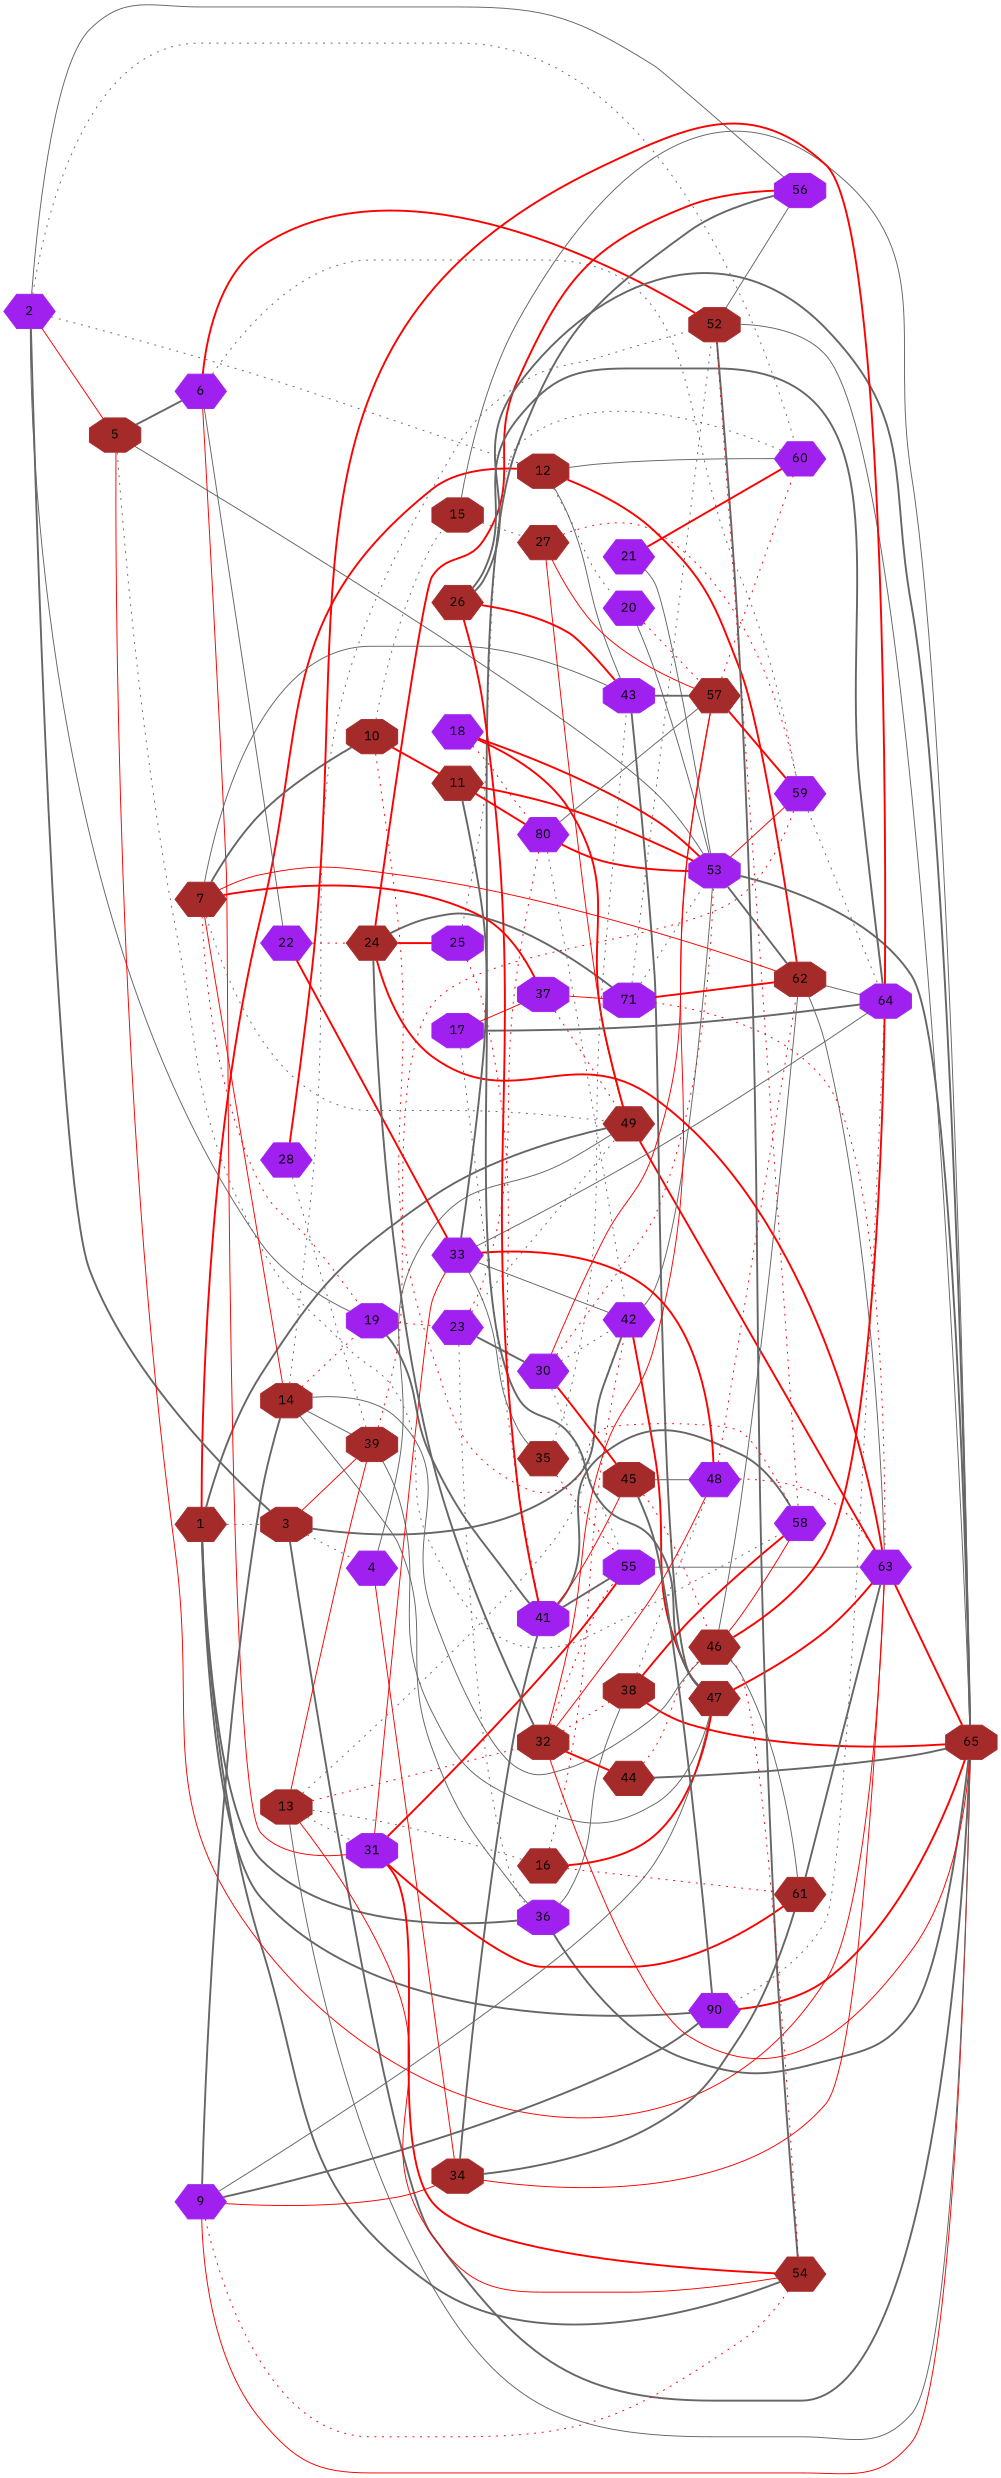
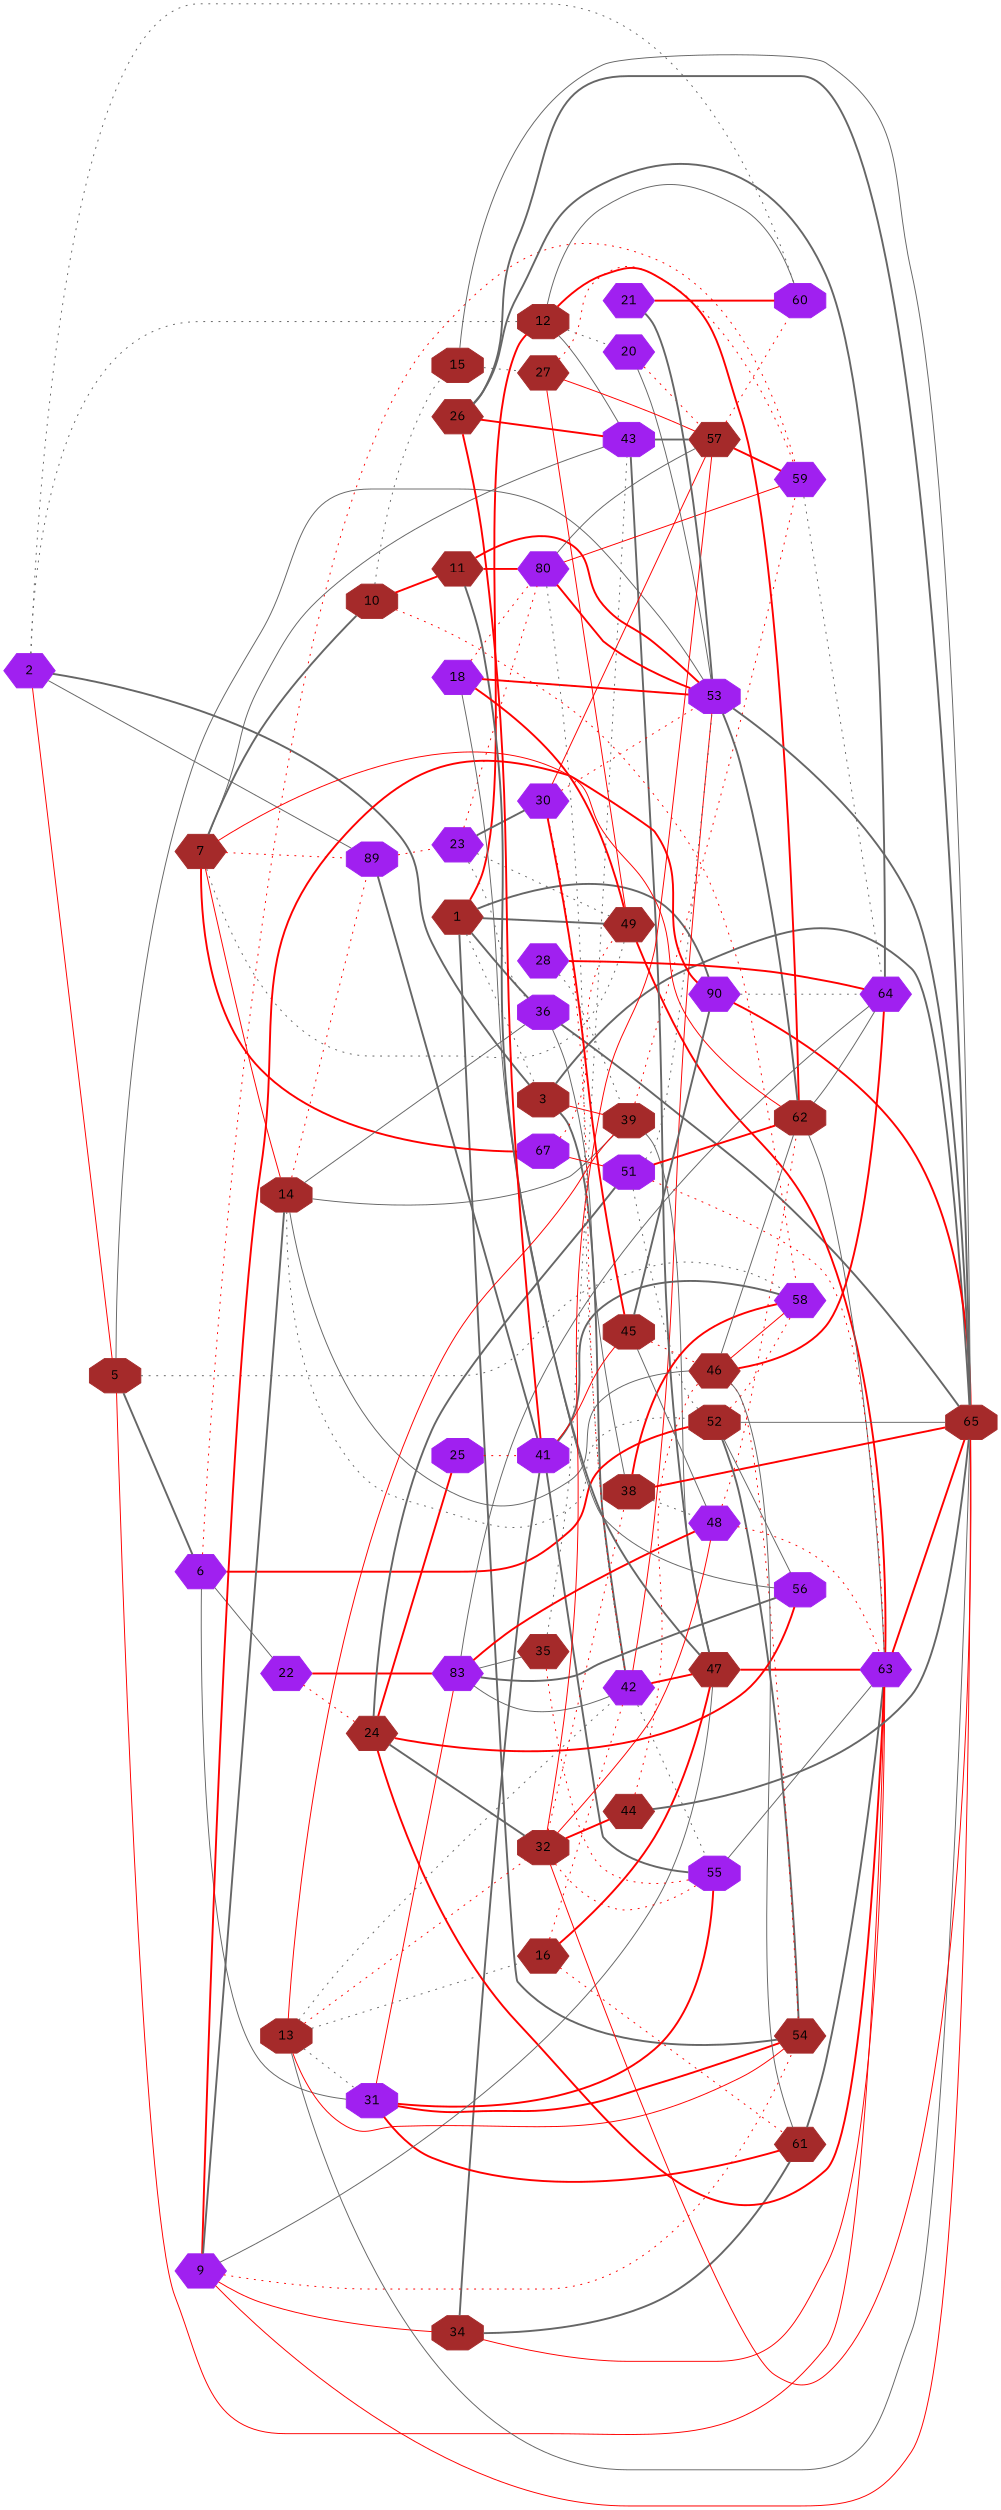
  graph {
    fontname="IBM Plex Sans"
    rankdir=LR
    node [color=purple fontname="IBM Plex Sans" shape=hexagon style=filled]
    edge [color=gray40 fontname="IBM Plex Sans" style=bold weight=1.0]
    1 [color=brown]
    3 [color=brown shape=octagon]
    12 [color=brown shape=octagon]
    36 [shape=octagon]
    49 [color=brown]
    n6 [label=90]
    54 [color=brown]
-   4
    39 [color=brown shape=octagon]
    42
    65 [color=brown shape=octagon]
-   60
+   60 [shape=octagon]
    43 [shape=octagon]
    62 [color=brown shape=octagon]
    20
    38 [color=brown shape=octagon]
    63
-   64 [shape=octagon]
+   64
    2
    5 [color=brown shape=octagon]
-   19 [shape=octagon]
+   19 [shape=octagon label=89]
    56 [shape=octagon]
    6
    53 [shape=octagon]
    58
    41 [shape=octagon]
    23
    34 [color=brown shape=octagon]
    59
    47 [color=brown]
    61 [color=brown]
    22
    31 [shape=octagon]
    52 [color=brown shape=octagon]
    24 [color=brown]
-   33
+   33 [label=83]
    55 [shape=octagon]
    7 [color=brown]
    10 [color=brown shape=octagon]
    14 [color=brown shape=octagon]
-   37 [shape=octagon]
+   37 [shape=octagon label=67]
    11 [color=brown]
    15 [color=brown shape=octagon]
    46 [color=brown]
-   51 [shape=octagon label=71]
+   51 [shape=octagon]
    57 [color=brown]
    9
    18
    n49 [label=80]
    27 [color=brown]
    13 [color=brown shape=octagon]
    16 [color=brown]
    32 [color=brown shape=octagon]
    44 [color=brown]
    48
-   17 [shape=octagon]
    45 [color=brown shape=octagon]
    30
    21
    25 [shape=octagon]
    35 [color=brown]
    26 [color=brown]
    28
    1 -- 3 [style=dotted]
    1 -- 12 [color=red weight=2.0]
    1 -- 36
    1 -- 49
    1 -- n6
    1 -- 54
-   3 -- 4 [style=dotted]
    3 -- 39 [color=red style=solid]
    3 -- 42
    3 -- 65
    12 -- 60 [style=solid]
    12 -- 43 [style=solid]
    12 -- 62 [color=red]
    12 -- 20 [style=dotted]
    36 -- 65
    36 -- 38 [style=solid]
    49 -- 63 [color=red]
    n6 -- 65 [color=red]
    n6 -- 64 [style=dotted]
-   4 -- 49 [style=solid]
-   4 -- 34 [color=red style=solid]
    39 -- 59 [color=red style=dotted]
    39 -- 47 [style=solid]
-   42 -- 53 [style=solid]
+   42 -- 53 [color=red style=solid]
    42 -- 47 [color=red]
    43 -- 47
    43 -- 57
    62 -- 63 [style=solid]
    62 -- 64 [style=solid]
    20 -- 53 [style=solid]
    20 -- 57 [color=red style=dotted]
    38 -- 65 [color=red]
    38 -- 58 [color=red]
    38 -- 48 [style=dotted]
    63 -- 65 [color=red]
    2 -- 3
    2 -- 12 [style=dotted]
    2 -- 60 [style=dotted]
    2 -- 5 [color=red style=solid]
    2 -- 19 [style=solid]
-   2 -- 56 [style=solid]
+   18 -- 56 [style=solid]
    5 -- 63 [color=red style=solid]
    5 -- 6
    5 -- 53 [style=solid]
    5 -- 58 [style=dotted]
    19 -- 41
    19 -- 23 [color=red style=dotted]
-   6 -- 59 [style=dotted]
+   6 -- 59 [color=red style=dotted]
    6 -- 22 [style=solid]
-   6 -- 31 [color=red style=solid]
+   6 -- 31 [style=solid]
    6 -- 52 [color=red]
    53 -- 65 [weight=2.0]
    53 -- 62
-   53 -- 59 [color=red style=solid]
+   n49 -- 59 [color=red style=solid]
    41 -- 58
    41 -- 55
    41 -- 45 [color=red style=solid]
    23 -- 36 [style=dotted]
    23 -- 49 [style=dotted]
    23 -- n49 [color=red style=dotted]
    23 -- 30
    34 -- 63 [color=red style=solid]
    34 -- 41
    34 -- 61
    59 -- 64 [style=dotted]
    47 -- 63 [color=red]
    61 -- 63
    22 -- 24 [color=red style=dotted]
    22 -- 33 [color=red]
    31 -- 54 [color=red]
    31 -- 61 [color=red]
    31 -- 33 [color=red style=solid]
    31 -- 55 [color=red]
    52 -- 54
    52 -- 65 [style=solid weight=2.0]
    52 -- 56 [style=solid]
    52 -- 58 [color=red style=dotted]
    24 -- 63 [color=red]
    24 -- 56 [color=red]
    24 -- 51
    24 -- 32
    24 -- 25 [color=red]
    33 -- 42 [style=solid]
    33 -- 64 [style=solid]
    33 -- 56
    33 -- 48 [color=red]
    33 -- 35 [style=solid]
    55 -- 63 [style=solid]
    7 -- 49 [style=dotted]
    7 -- 43 [style=solid]
    7 -- 62 [color=red style=solid]
    7 -- 19 [color=red style=dotted]
    7 -- 10
    7 -- 14 [color=red style=solid]
    7 -- 37 [color=red]
    10 -- 58 [color=red style=dotted]
    10 -- 11 [color=red]
    10 -- 15 [style=dotted]
    14 -- 36 [style=solid]
    14 -- 39 [style=solid]
    14 -- 19 [color=red style=dotted]
    14 -- 52 [style=dotted]
    14 -- 46 [style=solid]
    37 -- 49 [color=red style=dotted]
    37 -- 51 [color=red style=solid]
    11 -- 53 [color=red]
    11 -- 47
    11 -- n49 [color=red]
    15 -- 65 [style=solid]
    15 -- 27 [style=dotted]
    46 -- 54 [color=red style=dotted]
    46 -- 62 [style=solid]
    46 -- 64 [color=red]
    46 -- 58 [color=red style=solid]
    46 -- 61 [style=solid]
    51 -- 62 [color=red]
    51 -- 63 [color=red style=dotted]
    51 -- 53 [style=dotted weight=2.0]
    51 -- 52 [style=dotted]
    57 -- 60 [color=red style=dotted weight=2.0]
    57 -- 59 [color=red]
-   9 -- n6
+   9 -- n6 [color=red]
    9 -- 54 [color=red style=dotted]
    9 -- 65 [color=red style=solid]
    9 -- 34 [color=red style=solid]
    9 -- 47 [style=solid]
    9 -- 14
    18 -- 49 [color=red]
    18 -- 53 [color=red]
    18 -- n49 [color=red style=dotted]
    n49 -- 42 [style=dotted]
    n49 -- 53 [color=red]
    n49 -- 57 [style=solid]
    27 -- 49 [color=red style=solid]
    27 -- 59 [color=red style=dotted]
    27 -- 57 [color=red style=solid]
    13 -- 54 [color=red style=solid]
    13 -- 39 [color=red style=solid]
    13 -- 42 [style=dotted]
    13 -- 65 [style=solid]
    13 -- 31 [style=dotted]
    13 -- 16 [style=dotted]
    13 -- 32 [color=red style=dotted]
    16 -- 42 [color=red style=dotted]
    16 -- 47 [color=red]
    16 -- 61 [color=red style=dotted]
    32 -- 65 [color=red style=solid]
    32 -- 38 [color=red style=dotted]
    32 -- 55 [color=red style=dotted]
    32 -- 57 [color=red style=solid]
    32 -- 44 [color=red]
    32 -- 48 [color=red style=solid]
    44 -- 65
    44 -- 46 [color=red style=dotted]
    48 -- 62 [color=red style=dotted]
    48 -- 63 [color=red style=dotted]
-   17 -- 64
-   17 -- 41 [style=dotted]
-   17 -- 37 [color=red style=solid]
    45 -- n6
    45 -- 46 [color=red style=dotted]
    45 -- 48 [style=solid]
-   30 -- 42 [style=dotted]
+   30 -- 42 [color=red style=dotted]
    30 -- 53 [color=red style=dotted]
-   30 -- 55 [style=dotted]
+   42 -- 55 [style=dotted]
    30 -- 57 [color=red style=solid]
    30 -- 45 [color=red]
    21 -- 60 [color=red]
-   21 -- 53 [style=solid]
-   25 -- 60 [style=dotted]
+   21 -- 53
    25 -- 41 [color=red style=dotted]
    35 -- 43 [style=dotted]
    35 -- 55 [color=red style=dotted]
    26 -- 65
    26 -- 43 [color=red]
    26 -- 64
    26 -- 41 [color=red]
    28 -- 39 [style=dotted]
    28 -- 64 [color=red]
  }
